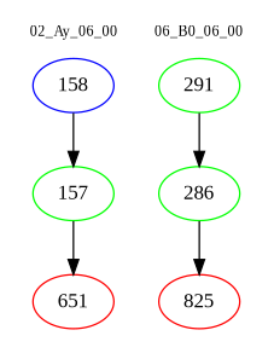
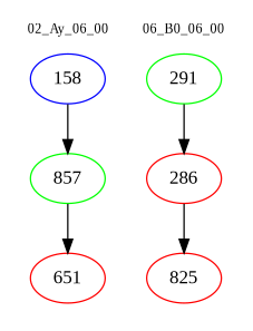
  digraph {
    fontname="Liberation Serif"
    node [color=green fontname="Liberation Serif"]
    edge [color=black fontname="Liberation Serif"]
    n1 [color=blue label=158]
-   n2 [label=157]
+   n2 [label=857]
    n3 [color=red label=651]
    n4 [label=291]
-   n5 [label=286]
+   n5 [color=red label=286]
    n6 [color=red label=825]
    subgraph cluster_1 {
      color=white
      fontsize=10
      label="02_Ay_06_00"
      n1
      n2
      n3
    }
    subgraph cluster_2 {
      color=white
      fontsize=10
      label="06_B0_06_00"
      n4
      n5
      n6
    }
    n1 -> n2
    n2 -> n3
    n4 -> n5
    n5 -> n6
  }
